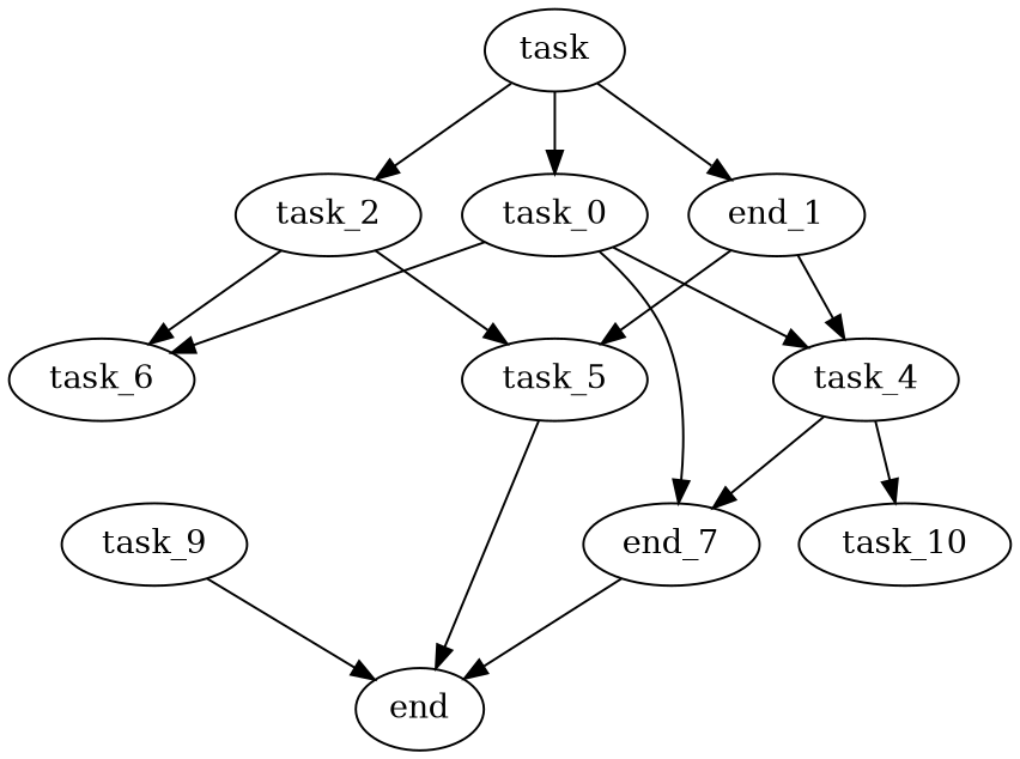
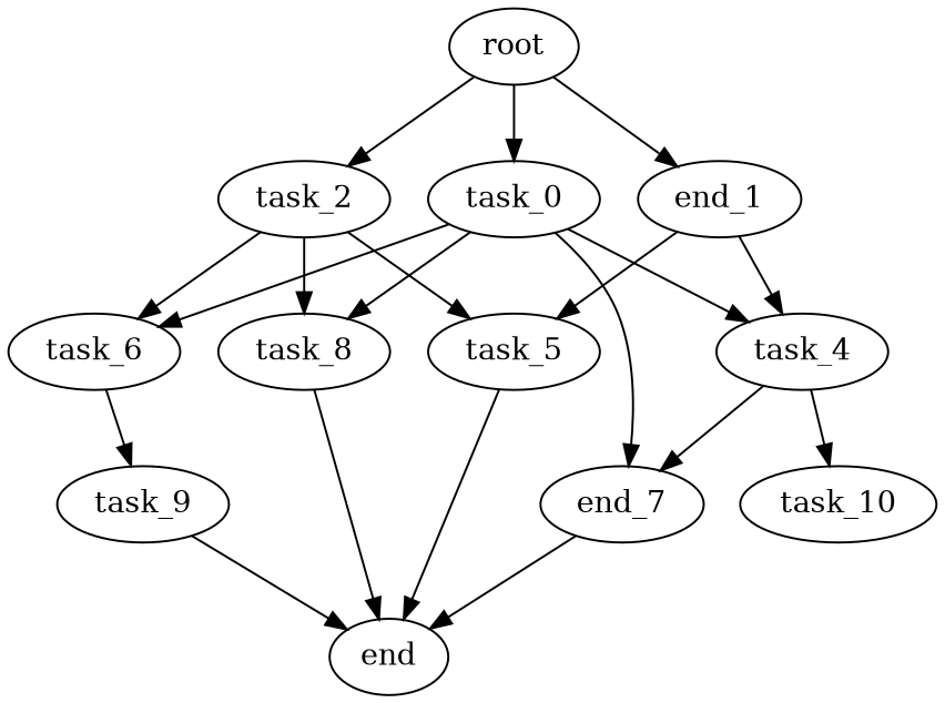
  digraph {
    n1 [label=end_1]
-   root [label=task]
+   root
    task_2
    n4 [label=task_0]
    task_4
    task_5
    task_6
+   task_8
    n9 [label=end_7]
    task_10
    end
    task_9
    n1 -> task_4
    n1 -> task_5
    root -> n1
    root -> task_2
    root -> n4
    task_2 -> task_5
    task_2 -> task_6
+   task_2 -> task_8
    n4 -> task_4
    n4 -> task_6
+   n4 -> task_8
    n4 -> n9
    task_4 -> n9
    task_4 -> task_10
    task_5 -> end
+   task_6 -> task_9
+   task_8 -> end
    n9 -> end
    task_9 -> end
  }
